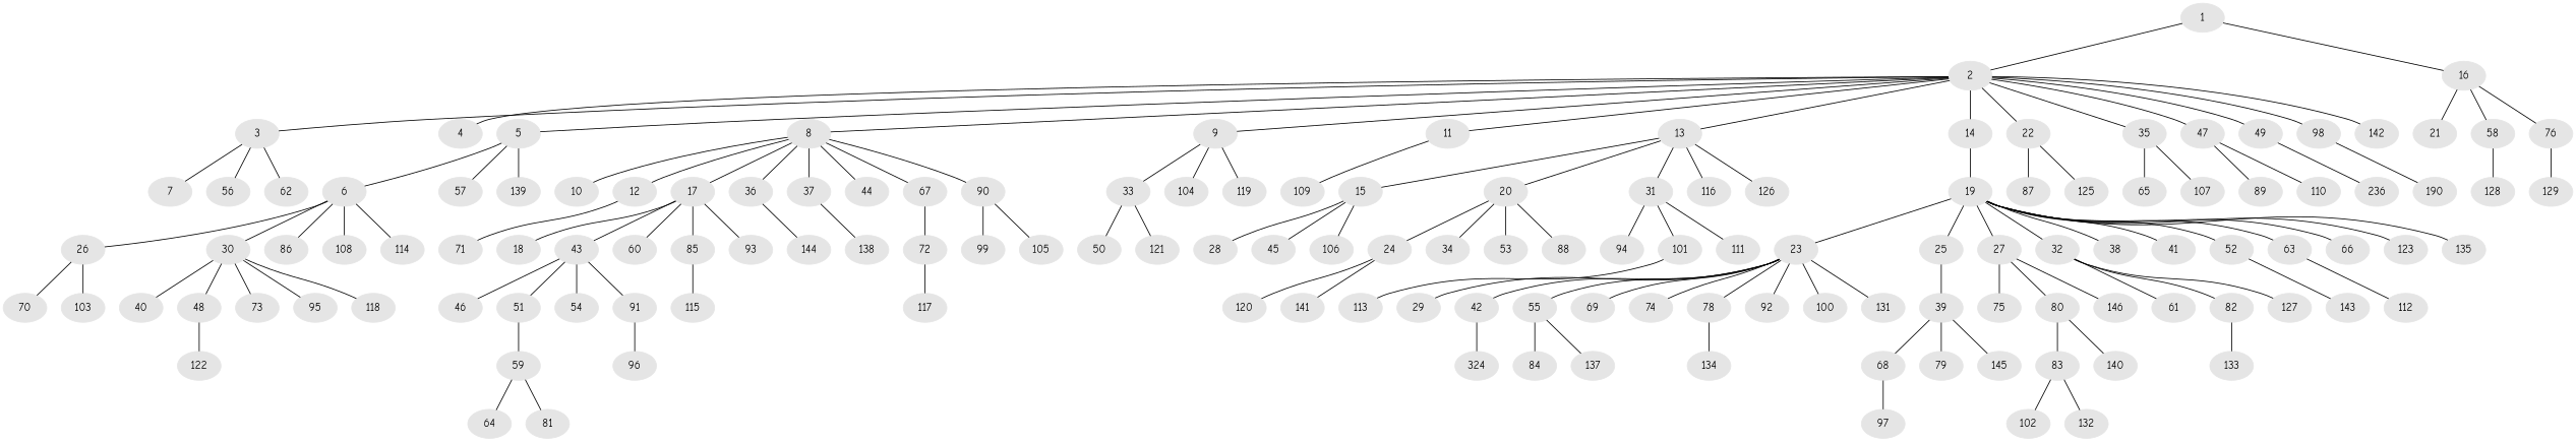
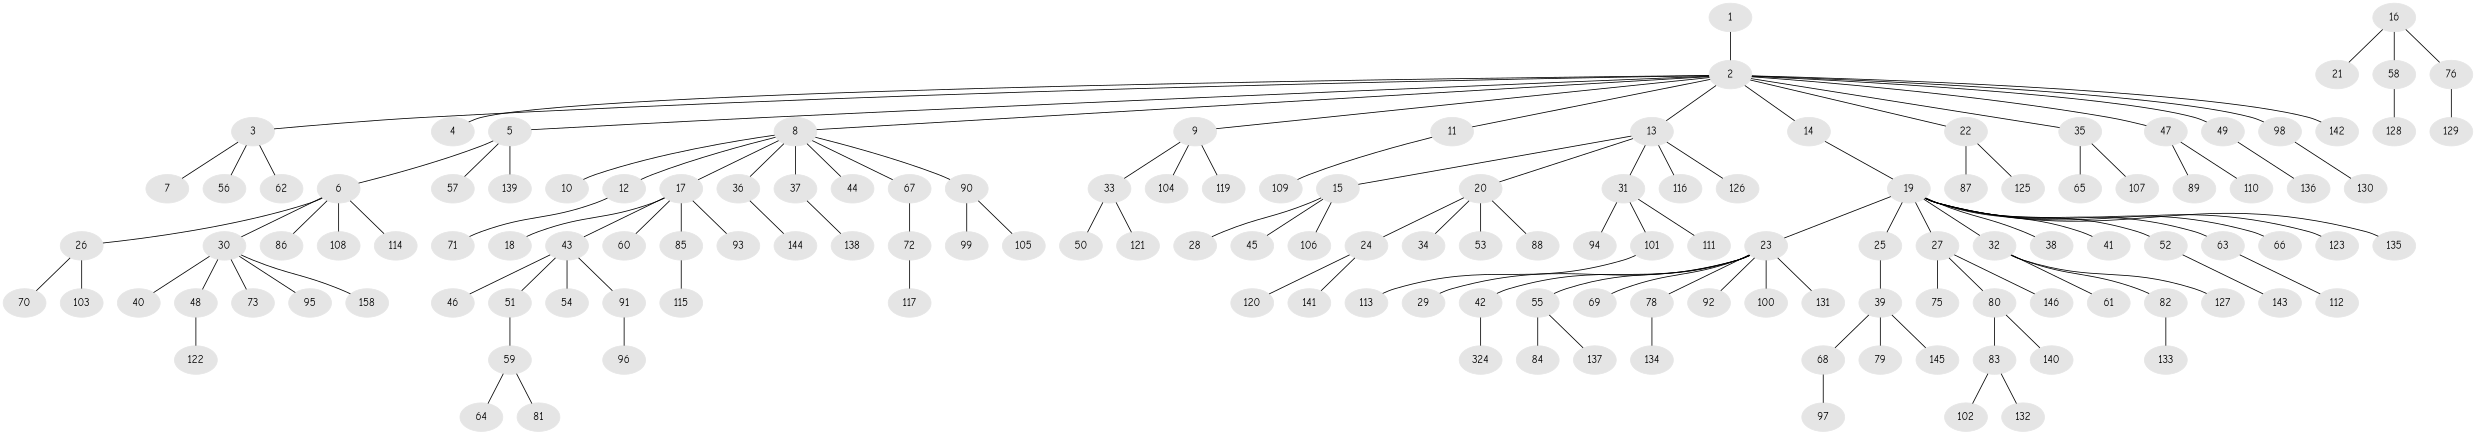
  graph {
    fontname="Comic Neue"
    node [color=gray90 fontname="Comic Neue" style=filled]
    edge [fontname="Comic Neue"]
    1
    2
    16
    3
    4
    5
    8
    9
    11
    13
    14
    22
    35
    47
    49
    98
    142
    21
    58
    76
    7
    56
    62
    6
    57
    139
    10
    12
    17
    36
    37
    44
    67
    90
    33
    104
    119
    109
    15
    20
    31
    116
    126
    19
    87
    125
    65
    107
    89
    110
-   136 [label=236]
-   130 [label=190]
+   136
+   130
    26
    30
    86
    108
    114
    70
    103
    40
    48
    73
    95
-   118
+   118 [label=158]
    71
    18
    43
    60
    85
    93
    144
    138
    72
    99
    105
    50
    121
    28
    45
    106
    24
    34
    53
    88
    94
    101
    111
    23
    25
    27
    32
    38
    41
    52
    63
    66
    123
    135
    128
    129
    46
    51
    54
    91
    115
    29
    42
    55
    69
-   74
    78
    92
    100
    131
    39
    75
    80
    146
    61
    82
    127
    143
    112
    120
    141
    n126 [label=324]
    84
    137
    134
    68
    79
    145
    83
    140
    122
    113
    133
    97
    59
    96
    64
    81
    117
    102
    132
    1 -- 2
-   1 -- 16
    2 -- 3
    2 -- 4
    2 -- 5
    2 -- 8
    2 -- 9
    2 -- 11
    2 -- 13
    2 -- 14
    2 -- 22
    2 -- 35
    2 -- 47
    2 -- 49
    2 -- 98
    2 -- 142
    16 -- 21
    16 -- 58
    16 -- 76
    3 -- 7
    3 -- 56
    3 -- 62
    5 -- 6
    5 -- 57
    5 -- 139
    8 -- 10
    8 -- 12
    8 -- 17
    8 -- 36
    8 -- 37
    8 -- 44
    8 -- 67
    8 -- 90
    9 -- 33
    9 -- 104
    9 -- 119
    11 -- 109
    13 -- 15
    13 -- 20
    13 -- 31
    13 -- 116
    13 -- 126
    14 -- 19
    22 -- 87
    22 -- 125
    35 -- 65
    35 -- 107
    47 -- 89
    47 -- 110
    49 -- 136
    98 -- 130
    58 -- 128
    76 -- 129
    6 -- 26
    6 -- 30
    6 -- 86
    6 -- 108
    6 -- 114
    12 -- 71
    17 -- 18
    17 -- 43
    17 -- 60
    17 -- 85
    17 -- 93
    36 -- 144
    37 -- 138
    67 -- 72
    90 -- 99
    90 -- 105
    33 -- 50
    33 -- 121
    15 -- 28
    15 -- 45
    15 -- 106
    20 -- 24
    20 -- 34
    20 -- 53
    20 -- 88
    31 -- 94
    31 -- 101
    31 -- 111
    19 -- 23
    19 -- 25
    19 -- 27
    19 -- 32
    19 -- 38
    19 -- 41
    19 -- 52
    19 -- 63
    19 -- 66
    19 -- 123
    19 -- 135
    26 -- 70
    26 -- 103
    30 -- 40
    30 -- 48
    30 -- 73
    30 -- 95
    30 -- 118
    48 -- 122
    43 -- 46
    43 -- 51
    43 -- 54
    43 -- 91
    85 -- 115
    72 -- 117
    24 -- 120
    24 -- 141
    101 -- 113
    23 -- 29
    23 -- 42
    23 -- 55
    23 -- 69
-   23 -- 74
    23 -- 78
    23 -- 92
    23 -- 100
    23 -- 131
    25 -- 39
    27 -- 75
    27 -- 80
    27 -- 146
    32 -- 61
    32 -- 82
    32 -- 127
    52 -- 143
    63 -- 112
    51 -- 59
    91 -- 96
    42 -- n126
    55 -- 84
    55 -- 137
    78 -- 134
    39 -- 68
    39 -- 79
    39 -- 145
    80 -- 83
    80 -- 140
    82 -- 133
    68 -- 97
    83 -- 102
    83 -- 132
    59 -- 64
    59 -- 81
  }
